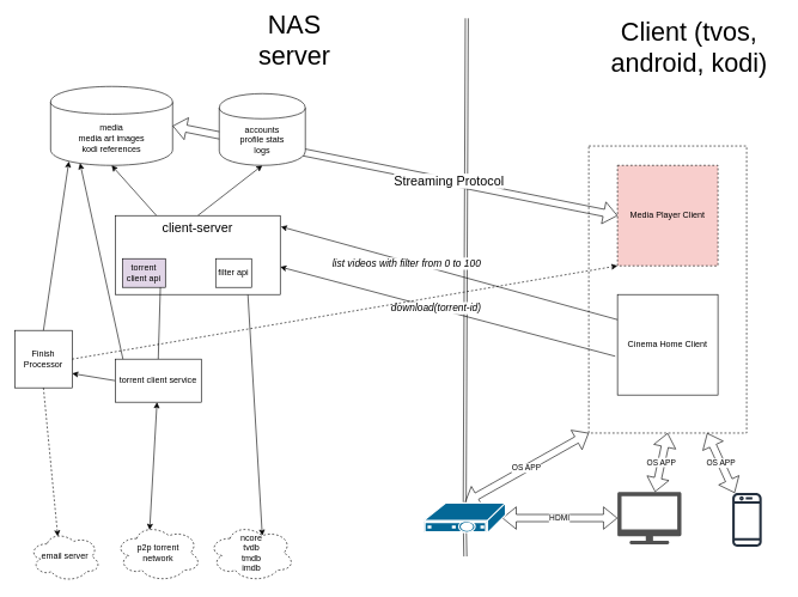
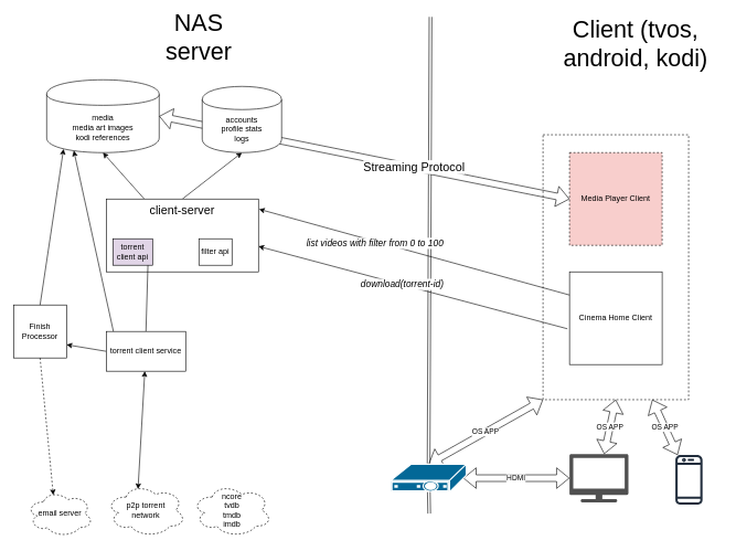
  <mxCell id="0" />
  <mxCell id="1" parent="0" />
  <mxCell id="2" value="" style="rounded=0;whiteSpace=wrap;html=1;dashed=1;fillColor=none;" parent="1" vertex="1"><mxGeometry x="820" y="203" width="220" height="400" as="geometry" /></mxCell>
  <mxCell id="3" value="" style="shape=link;html=1;" parent="1" source="29" edge="1"><mxGeometry width="50" height="50" relative="1" as="geometry"><mxPoint x="650" y="775" as="sourcePoint" /><mxPoint x="650" y="25" as="targetPoint" /></mxGeometry></mxCell>
  <mxCell id="4" value="Cinema Home Client" style="whiteSpace=wrap;html=1;aspect=fixed;" parent="1" vertex="1"><mxGeometry x="860" y="410" width="140" height="140" as="geometry" /></mxCell>
  <mxCell id="5" value="media&lt;br&gt;media art images&lt;br&gt;kodi references" style="shape=cylinder;whiteSpace=wrap;html=1;boundedLbl=1;backgroundOutline=1;" parent="1" vertex="1"><mxGeometry x="70" y="120" width="170" height="110" as="geometry" /></mxCell>
  <mxCell id="6" value="" style="endArrow=classic;html=1;entryX=1.004;entryY=0.14;entryDx=0;entryDy=0;exitX=0;exitY=0.25;exitDx=0;exitDy=0;entryPerimeter=0;" parent="1" source="4" target="37" edge="1"><mxGeometry width="50" height="50" relative="1" as="geometry"><mxPoint x="650" y="500" as="sourcePoint" /><mxPoint x="416" y="325.5" as="targetPoint" /></mxGeometry></mxCell>
  <mxCell id="7" value="&lt;font style=&quot;font-size: 14px&quot;&gt;&lt;i&gt;list videos with filter from 0 to 100&lt;/i&gt;&lt;/font&gt;" style="edgeLabel;html=1;align=center;verticalAlign=middle;resizable=0;points=[];" parent="6" vertex="1" connectable="0"><mxGeometry x="0.256" y="3" relative="1" as="geometry"><mxPoint x="1" as="offset" /></mxGeometry></mxCell>
- <mxCell id="8" value="" style="endArrow=classic;html=1;entryX=0.625;entryY=0.2;entryDx=0;entryDy=0;exitX=0.804;exitY=1;exitDx=0;exitDy=0;exitPerimeter=0;entryPerimeter=0;" parent="1" source="37" target="11" edge="1"><mxGeometry width="50" height="50" relative="1" as="geometry"><mxPoint x="345.818" y="420.252" as="sourcePoint" /><mxPoint x="360" y="730" as="targetPoint" /></mxGeometry></mxCell>
  <mxCell id="9" value="" style="endArrow=classic;html=1;entryX=1;entryY=0.65;entryDx=0;entryDy=0;exitX=-0.023;exitY=0.614;exitDx=0;exitDy=0;exitPerimeter=0;entryPerimeter=0;" parent="1" source="4" target="37" edge="1"><mxGeometry width="50" height="50" relative="1" as="geometry"><mxPoint x="760" y="470" as="sourcePoint" /><mxPoint x="416" y="388.5" as="targetPoint" /></mxGeometry></mxCell>
  <mxCell id="10" value="&lt;font style=&quot;font-size: 14px&quot;&gt;&lt;i&gt;download(torrent-id)&lt;/i&gt;&lt;/font&gt;" style="edgeLabel;html=1;align=center;verticalAlign=middle;resizable=0;points=[];" parent="9" vertex="1" connectable="0"><mxGeometry x="0.071" y="-1" relative="1" as="geometry"><mxPoint as="offset" /></mxGeometry></mxCell>
  <mxCell id="11" value="ncore&lt;br&gt;tvdb&lt;br&gt;tmdb&lt;br&gt;imdb" style="ellipse;shape=cloud;whiteSpace=wrap;html=1;dashed=1;" parent="1" vertex="1"><mxGeometry x="290" y="730" width="120" height="80" as="geometry" /></mxCell>
  <mxCell id="12" value="" style="endArrow=classic;html=1;entryX=0.5;entryY=1;entryDx=0;entryDy=0;exitX=0.25;exitY=0;exitDx=0;exitDy=0;" parent="1" source="37" target="5" edge="1"><mxGeometry width="50" height="50" relative="1" as="geometry"><mxPoint x="190" y="270" as="sourcePoint" /><mxPoint x="260" y="260" as="targetPoint" /></mxGeometry></mxCell>
  <mxCell id="13" value="" style="endArrow=classic;html=1;entryX=0.5;entryY=1;entryDx=0;entryDy=0;exitX=0.5;exitY=0;exitDx=0;exitDy=0;" parent="1" source="37" target="22" edge="1"><mxGeometry width="50" height="50" relative="1" as="geometry"><mxPoint x="190" y="270" as="sourcePoint" /><mxPoint x="260" y="270" as="targetPoint" /></mxGeometry></mxCell>
  <mxCell id="14" value="" style="endArrow=classic;html=1;entryX=0.241;entryY=0.973;entryDx=0;entryDy=0;entryPerimeter=0;exitX=0.092;exitY=0.017;exitDx=0;exitDy=0;exitPerimeter=0;" parent="1" source="40" target="5" edge="1"><mxGeometry width="50" height="50" relative="1" as="geometry"><mxPoint x="180" y="500" as="sourcePoint" /><mxPoint x="120" y="470" as="targetPoint" /></mxGeometry></mxCell>
  <mxCell id="15" value="p2p torrent&lt;br&gt;network" style="ellipse;shape=cloud;whiteSpace=wrap;html=1;dashed=1;" parent="1" vertex="1"><mxGeometry x="160" y="730" width="120" height="80" as="geometry" /></mxCell>
  <mxCell id="16" value="" style="endArrow=classic;startArrow=classic;html=1;exitX=0.4;exitY=0.1;exitDx=0;exitDy=0;exitPerimeter=0;" parent="1" source="15" target="40" edge="1"><mxGeometry width="50" height="50" relative="1" as="geometry"><mxPoint x="130" y="730" as="sourcePoint" /><mxPoint x="235" y="610" as="targetPoint" /></mxGeometry></mxCell>
- <mxCell id="17" value="&lt;font style=&quot;font-size: 36px&quot;&gt;NAS server&lt;/font&gt;" style="text;html=1;strokeColor=none;fillColor=none;align=center;verticalAlign=middle;whiteSpace=wrap;rounded=0;dashed=1;" parent="1" vertex="1"><mxGeometry x="350" y="20" width="120" height="70" as="geometry" /></mxCell>
+ <mxCell id="17" value="&lt;font style=&quot;font-size: 36px&quot;&gt;NAS server&lt;/font&gt;" style="text;html=1;strokeColor=none;fillColor=none;align=center;verticalAlign=middle;whiteSpace=wrap;rounded=0;dashed=1;" parent="1" vertex="1"><mxGeometry x="240" y="20" width="120" height="70" as="geometry" /></mxCell>
  <mxCell id="18" value="&lt;font style=&quot;font-size: 36px&quot;&gt;Client (tvos, android, kodi)&lt;/font&gt;" style="text;html=1;strokeColor=none;fillColor=none;align=center;verticalAlign=middle;whiteSpace=wrap;rounded=0;dashed=1;" parent="1" vertex="1"><mxGeometry x="830" y="30" width="260" height="70" as="geometry" /></mxCell>
  <mxCell id="19" value="Media Player Client" style="whiteSpace=wrap;html=1;aspect=fixed;dashed=1;fillColor=#f8cecc;" parent="1" vertex="1"><mxGeometry x="860" y="230" width="140" height="140" as="geometry" /></mxCell>
  <mxCell id="20" value="" style="endArrow=classic;html=1;exitX=0;exitY=0.5;exitDx=0;exitDy=0;entryX=1;entryY=0.5;entryDx=0;entryDy=0;startArrow=classic;startFill=1;shape=flexArrow;strokeWidth=1;" parent="1" source="19" target="5" edge="1"><mxGeometry width="50" height="50" relative="1" as="geometry"><mxPoint x="740" y="270" as="sourcePoint" /><mxPoint x="790" y="220" as="targetPoint" /></mxGeometry></mxCell>
  <mxCell id="21" value="&lt;font style=&quot;font-size: 18px&quot;&gt;Streaming Protocol&lt;/font&gt;" style="edgeLabel;html=1;align=center;verticalAlign=middle;resizable=0;points=[];" parent="20" vertex="1" connectable="0"><mxGeometry x="-0.24" y="-1" relative="1" as="geometry"><mxPoint as="offset" /></mxGeometry></mxCell>
  <mxCell id="22" value="accounts&lt;br&gt;profile stats&lt;br&gt;logs" style="shape=cylinder;whiteSpace=wrap;html=1;boundedLbl=1;backgroundOutline=1;" parent="1" vertex="1"><mxGeometry x="305" y="130" width="120" height="100" as="geometry" /></mxCell>
  <mxCell id="23" value="" style="pointerEvents=1;shadow=0;dashed=0;html=1;strokeColor=none;fillColor=#505050;labelPosition=center;verticalLabelPosition=bottom;verticalAlign=top;outlineConnect=0;align=center;shape=mxgraph.office.devices.tv;" parent="1" vertex="1"><mxGeometry x="860" y="685" width="89" height="73" as="geometry" /></mxCell>
  <mxCell id="24" value="" style="outlineConnect=0;fontColor=#232F3E;gradientColor=none;fillColor=#232F3E;strokeColor=none;dashed=0;verticalLabelPosition=bottom;verticalAlign=top;align=center;html=1;fontSize=12;fontStyle=0;aspect=fixed;pointerEvents=1;shape=mxgraph.aws4.mobile_client;" parent="1" vertex="1"><mxGeometry x="1020" y="685" width="41" height="78" as="geometry" /></mxCell>
  <mxCell id="25" value="OS APP" style="endArrow=classic;startArrow=classic;html=1;strokeWidth=1;entryX=0.5;entryY=1;entryDx=0;entryDy=0;shape=flexArrow;" parent="1" source="23" target="2" edge="1"><mxGeometry width="50" height="50" relative="1" as="geometry"><mxPoint x="770" y="690" as="sourcePoint" /><mxPoint x="820" y="640" as="targetPoint" /></mxGeometry></mxCell>
  <mxCell id="26" value="OS APP" style="endArrow=classic;startArrow=classic;html=1;strokeWidth=1;entryX=0.75;entryY=1;entryDx=0;entryDy=0;shape=flexArrow;" parent="1" source="24" target="2" edge="1"><mxGeometry width="50" height="50" relative="1" as="geometry"><mxPoint x="843.085" y="700" as="sourcePoint" /><mxPoint x="885" y="613" as="targetPoint" /></mxGeometry></mxCell>
  <mxCell id="27" value="OS APP" style="endArrow=classic;startArrow=classic;html=1;strokeWidth=1;entryX=0;entryY=1;entryDx=0;entryDy=0;shape=flexArrow;exitX=0.5;exitY=0;exitDx=0;exitDy=0;exitPerimeter=0;" parent="1" source="29" target="2" edge="1"><mxGeometry width="50" height="50" relative="1" as="geometry"><mxPoint x="1032.612" y="695" as="sourcePoint" /><mxPoint x="995" y="613" as="targetPoint" /></mxGeometry></mxCell>
  <mxCell id="28" value="HDMI" style="endArrow=classic;startArrow=classic;html=1;strokeWidth=1;shape=flexArrow;exitX=0.96;exitY=0.5;exitDx=0;exitDy=0;exitPerimeter=0;" parent="1" source="29" target="23" edge="1"><mxGeometry width="50" height="50" relative="1" as="geometry"><mxPoint x="922.354" y="695" as="sourcePoint" /><mxPoint x="940" y="613" as="targetPoint" /></mxGeometry></mxCell>
  <mxCell id="29" value="" style="shape=mxgraph.cisco.misc.set_top_box;html=1;dashed=0;fillColor=#036897;strokeColor=#ffffff;strokeWidth=2;verticalLabelPosition=bottom;verticalAlign=top" parent="1" vertex="1"><mxGeometry x="590" y="700.5" width="114" height="42" as="geometry" /></mxCell>
  <mxCell id="30" value="" style="shape=link;html=1;" parent="1" target="29" edge="1"><mxGeometry width="50" height="50" relative="1" as="geometry"><mxPoint x="648" y="775" as="sourcePoint" /><mxPoint x="650" y="25" as="targetPoint" /></mxGeometry></mxCell>
  <mxCell id="31" value="Finish Processor" style="whiteSpace=wrap;html=1;aspect=fixed;fillColor=none;" parent="1" vertex="1"><mxGeometry x="20" y="460" width="80" height="80" as="geometry" /></mxCell>
  <mxCell id="32" value="" style="endArrow=classic;html=1;strokeWidth=1;entryX=1;entryY=0.75;entryDx=0;entryDy=0;exitX=0;exitY=0.5;exitDx=0;exitDy=0;" parent="1" source="40" target="31" edge="1"><mxGeometry width="50" height="50" relative="1" as="geometry"><mxPoint x="180" y="555" as="sourcePoint" /><mxPoint x="120" y="600" as="targetPoint" /></mxGeometry></mxCell>
  <mxCell id="33" value="" style="endArrow=classic;html=1;strokeWidth=1;exitX=0.5;exitY=0;exitDx=0;exitDy=0;entryX=0.15;entryY=0.95;entryDx=0;entryDy=0;entryPerimeter=0;" parent="1" source="31" target="5" edge="1"><mxGeometry width="50" height="50" relative="1" as="geometry"><mxPoint x="60" y="420" as="sourcePoint" /><mxPoint x="110" y="370" as="targetPoint" /></mxGeometry></mxCell>
  <mxCell id="34" value="email server" style="ellipse;shape=cloud;whiteSpace=wrap;html=1;fillColor=none;dashed=1;" parent="1" vertex="1"><mxGeometry x="40" y="740" width="100" height="70" as="geometry" /></mxCell>
  <mxCell id="35" value="" style="endArrow=classic;html=1;strokeWidth=1;entryX=0.4;entryY=0.1;entryDx=0;entryDy=0;entryPerimeter=0;exitX=0.5;exitY=1;exitDx=0;exitDy=0;dashed=1;" parent="1" source="31" target="34" edge="1"><mxGeometry width="50" height="50" relative="1" as="geometry"><mxPoint x="60" y="650" as="sourcePoint" /><mxPoint x="110" y="600" as="targetPoint" /></mxGeometry></mxCell>
- <mxCell id="36" value="" style="endArrow=classic;html=1;dashed=1;exitX=1;exitY=0.5;exitDx=0;exitDy=0;entryX=0;entryY=1;entryDx=0;entryDy=0;" parent="1" source="31" target="19" edge="1"><mxGeometry width="50" height="50" relative="1" as="geometry"><mxPoint x="710" y="470" as="sourcePoint" /><mxPoint x="760" y="360" as="targetPoint" /></mxGeometry></mxCell>
  <mxCell id="37" value="&lt;font style=&quot;font-size: 18px&quot;&gt;client-server&lt;/font&gt;" style="rounded=0;whiteSpace=wrap;html=1;verticalAlign=top;" vertex="1" parent="1"><mxGeometry x="160" y="300" width="230" height="110" as="geometry" /></mxCell>
  <mxCell id="38" value="torrent client api" style="rounded=0;whiteSpace=wrap;html=1;fillColor=#e1d5e7;" vertex="1" parent="1"><mxGeometry x="170" y="360" width="60" height="40" as="geometry" /></mxCell>
  <mxCell id="39" value="" style="endArrow=none;html=1;exitX=0.883;exitY=1;exitDx=0;exitDy=0;exitPerimeter=0;entryX=0.5;entryY=0;entryDx=0;entryDy=0;" parent="1" source="38" target="40" edge="1"><mxGeometry width="50" height="50" relative="1" as="geometry"><mxPoint x="183.44" y="442.08" as="sourcePoint" /><mxPoint x="235" y="500" as="targetPoint" /></mxGeometry></mxCell>
  <mxCell id="40" value="torrent client service" style="rounded=0;whiteSpace=wrap;html=1;" vertex="1" parent="1"><mxGeometry x="160" y="500" width="120" height="60" as="geometry" /></mxCell>
  <mxCell id="41" value="filter api" style="rounded=0;whiteSpace=wrap;html=1;" vertex="1" parent="1"><mxGeometry x="300" y="360" width="50" height="40" as="geometry" /></mxCell>
